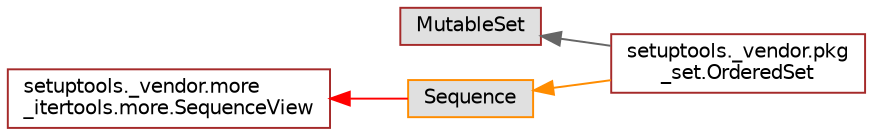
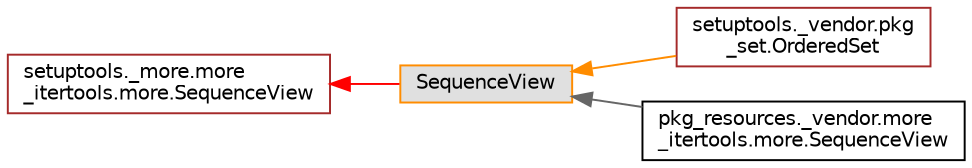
  digraph {
    rankdir=LR
    node [color=brown fillcolor=white fontname=Helvetica fontsize=10 shape=box style=filled]
    edge [color=gray40 dir=back fontname=Helvetica fontsize=10 labelfontname=Helvetica labelfontsize=10 style=solid]
-   n1 [fillcolor="#E0E0E0" height=0.2 label=MutableSet width=0.4]
    n2 [height=0.2 label="setuptools._vendor.pkg\l_set.OrderedSet" width=0.4]
-   n3 [color=darkorange fillcolor="#E0E0E0" height=0.2 label=Sequence width=0.4]
-   n5 [height=0.2 label="setuptools._vendor.more\l_itertools.more.SequenceView" width=0.4]
-   n1 -> n2
+   n3 [color=darkorange fillcolor="#E0E0E0" height=0.2 label=SequenceView width=0.4]
+   n4 [color=black height=0.2 label="pkg_resources._vendor.more\l_itertools.more.SequenceView" width=0.4]
+   n5 [height=0.2 label="setuptools._more.more\l_itertools.more.SequenceView" width=0.4]
    n3 -> n2 [color=darkorange]
+   n3 -> n4
    n5 -> n3 [color=red]
  }
